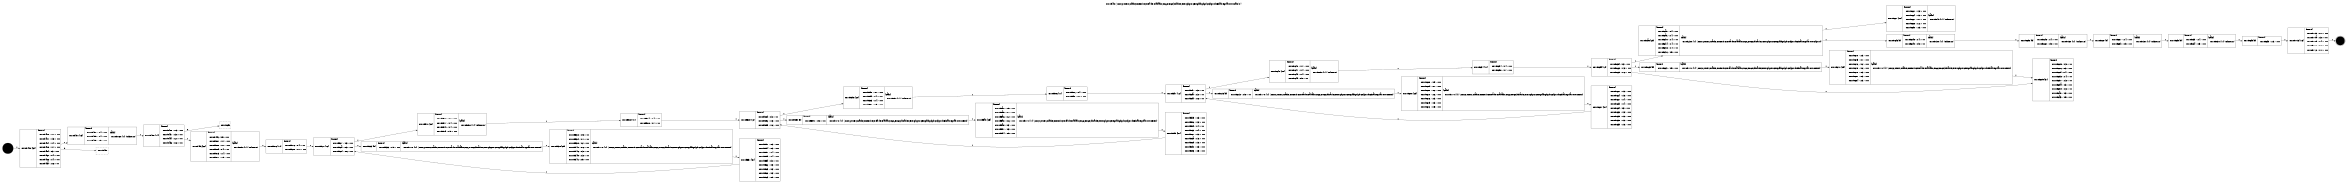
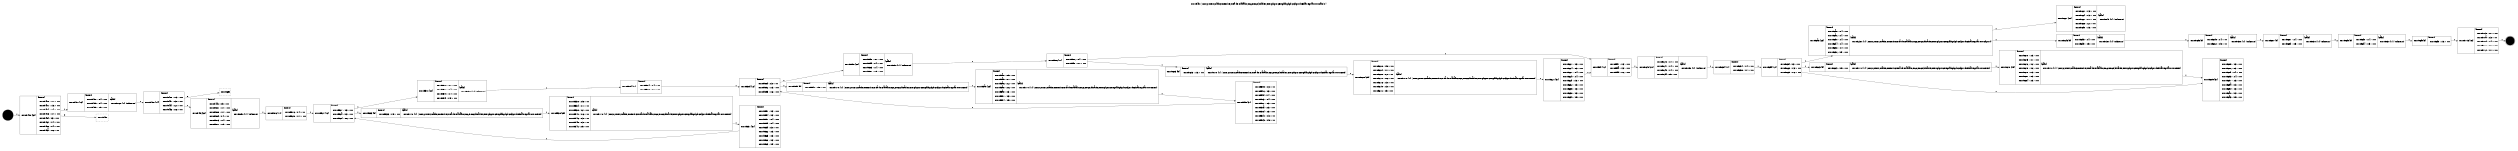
  digraph {
    label="0x1094b0 (/mnt/c/Users/mathe/OneDrive/Área de Trabalho/TCC/POCII/binaries/extr_php-srcextgdlibgdgd.c_clip_1d_Final-regular.out::main(0))"
    labelloc=t
    rankdir=LR
    node [shape=record]
    Entry [fillcolor=black height=0.3 shape=circle style=filled width=0.3]
    n2 [label="{\n     0x1094b0 [32]\l\n     | [instrs]\l\n     &nbsp;&nbsp;0x1094b0 \<+1\>: ???\l\n     &nbsp;&nbsp;0x1094b1 \<+3\>: ???\l\n     &nbsp;&nbsp;0x1094b4 \<+4\>: ???\l\n     &nbsp;&nbsp;0x1094b8 \<+7\>: ???\l\n     &nbsp;&nbsp;0x1094bf \<+3\>: ???\l\n     &nbsp;&nbsp;0x1094c2 \<+4\>: ???\l\n     &nbsp;&nbsp;0x1094c6 \<+4\>: ???\l\n     &nbsp;&nbsp;0x1094ca \<+6\>: ???\l\n  }"]
    n3 [label="{\n     0x1094e1 [13]\l\n     | [instrs]\l\n     &nbsp;&nbsp;0x1094e1 \<+4\>: ???\l\n     &nbsp;&nbsp;0x1094e5 \<+4\>: ???\l\n     &nbsp;&nbsp;0x1094e9 \<+5\>: ???\l\n     | [calls]\l\n     &nbsp;&nbsp;0x109060 \{1\} (unknown)\l\n  }"]
    n4 [label="{\n     0x1094d0\l\n  }" style=dashed]
    n5 [label="{\n     0x1094ee [14]\l\n     | [instrs]\l\n     &nbsp;&nbsp;0x1094ee \<+3\>: ???\l\n     &nbsp;&nbsp;0x1094f1 \<+3\>: ???\l\n     &nbsp;&nbsp;0x1094f4 \<+2\>: ???\l\n     &nbsp;&nbsp;0x1094f6 \<+6\>: ???\l\n  }"]
    n6 [label="{\n     0x1096fe\l\n  }" style=dashed]
    n7 [label="{\n     0x1094fc [32]\l\n     | [instrs]\l\n     &nbsp;&nbsp;0x1094fc \<+5\>: ???\l\n     &nbsp;&nbsp;0x109501 \<+7\>: ???\l\n     &nbsp;&nbsp;0x109508 \<+7\>: ???\l\n     &nbsp;&nbsp;0x10950f \<+4\>: ???\l\n     &nbsp;&nbsp;0x109513 \<+4\>: ???\l\n     &nbsp;&nbsp;0x109517 \<+5\>: ???\l\n     | [calls]\l\n     &nbsp;&nbsp;0x109050 \{1\} (unknown)\l\n  }"]
    n8 [label="{\n     0x10951c [11]\l\n     | [instrs]\l\n     &nbsp;&nbsp;0x10951c \<+4\>: ???\l\n     &nbsp;&nbsp;0x109520 \<+7\>: ???\l\n  }"]
    n9 [label="{\n     0x109527 [12]\l\n     | [instrs]\l\n     &nbsp;&nbsp;0x109527 \<+3\>: ???\l\n     &nbsp;&nbsp;0x10952a \<+3\>: ???\l\n     &nbsp;&nbsp;0x10952d \<+6\>: ???\l\n  }"]
    Exit [fillcolor=black height=0.3 peripheries=2 shape=circle style=filled width=0.3]
    n11 [label="{\n     0x109570 [20]\l\n     | [instrs]\l\n     &nbsp;&nbsp;0x109570 \<+7\>: ???\l\n     &nbsp;&nbsp;0x109577 \<+4\>: ???\l\n     &nbsp;&nbsp;0x10957b \<+4\>: ???\l\n     &nbsp;&nbsp;0x10957f \<+5\>: ???\l\n     | [calls]\l\n     &nbsp;&nbsp;0x109050 \{1\} (unknown)\l\n  }"]
    n12 [label="{\n     0x109533 [5]\l\n     | [instrs]\l\n     &nbsp;&nbsp;0x109533 \<+5\>: ???\l\n     | [calls]\l\n     &nbsp;&nbsp;0x109170 \{1\} (/mnt/c/Users/mathe/OneDrive/Área de Trabalho/TCC/POCII/binaries/extr_php-srcextgdlibgdgd.c_clip_1d_Final-regular.out::next_i)\l\n  }"]
    n13 [label="{\n     0x109584 [11]\l\n     | [instrs]\l\n     &nbsp;&nbsp;0x109584 \<+4\>: ???\l\n     &nbsp;&nbsp;0x109588 \<+7\>: ???\l\n  }"]
    n14 [label="{\n     0x109538 [25]\l\n     | [instrs]\l\n     &nbsp;&nbsp;0x109538 \<+5\>: ???\l\n     &nbsp;&nbsp;0x10953d \<+1\>: ???\l\n     &nbsp;&nbsp;0x10953e \<+2\>: ???\l\n     &nbsp;&nbsp;0x109540 \<+6\>: ???\l\n     &nbsp;&nbsp;0x109546 \<+3\>: ???\l\n     &nbsp;&nbsp;0x109549 \<+3\>: ???\l\n     &nbsp;&nbsp;0x10954c \<+5\>: ???\l\n     | [calls]\l\n     &nbsp;&nbsp;0x109170 \{1\} (/mnt/c/Users/mathe/OneDrive/Área de Trabalho/TCC/POCII/binaries/extr_php-srcextgdlibgdgd.c_clip_1d_Final-regular.out::next_i)\l\n  }"]
    n15 [label="{\n     0x10958f [12]\l\n     | [instrs]\l\n     &nbsp;&nbsp;0x10958f \<+3\>: ???\l\n     &nbsp;&nbsp;0x109592 \<+3\>: ???\l\n     &nbsp;&nbsp;0x109595 \<+6\>: ???\l\n  }"]
    n16 [label="{\n     0x109551 [31]\l\n     | [instrs]\l\n     &nbsp;&nbsp;0x109551 \<+3\>: ???\l\n     &nbsp;&nbsp;0x109554 \<+3\>: ???\l\n     &nbsp;&nbsp;0x109557 \<+4\>: ???\l\n     &nbsp;&nbsp;0x10955b \<+4\>: ???\l\n     &nbsp;&nbsp;0x10955f \<+3\>: ???\l\n     &nbsp;&nbsp;0x109562 \<+3\>: ???\l\n     &nbsp;&nbsp;0x109565 \<+3\>: ???\l\n     &nbsp;&nbsp;0x109568 \<+3\>: ???\l\n     &nbsp;&nbsp;0x10956b \<+5\>: ???\l\n  }"]
    n17 [label="{\n     0x1095d8 [20]\l\n     | [instrs]\l\n     &nbsp;&nbsp;0x1095d8 \<+7\>: ???\l\n     &nbsp;&nbsp;0x1095df \<+4\>: ???\l\n     &nbsp;&nbsp;0x1095e3 \<+4\>: ???\l\n     &nbsp;&nbsp;0x1095e7 \<+5\>: ???\l\n     | [calls]\l\n     &nbsp;&nbsp;0x109050 \{1\} (unknown)\l\n  }"]
    n18 [label="{\n     0x10959b [5]\l\n     | [instrs]\l\n     &nbsp;&nbsp;0x10959b \<+5\>: ???\l\n     | [calls]\l\n     &nbsp;&nbsp;0x109170 \{1\} (/mnt/c/Users/mathe/OneDrive/Área de Trabalho/TCC/POCII/binaries/extr_php-srcextgdlibgdgd.c_clip_1d_Final-regular.out::next_i)\l\n  }"]
    n19 [label="{\n     0x1095ec [11]\l\n     | [instrs]\l\n     &nbsp;&nbsp;0x1095ec \<+4\>: ???\l\n     &nbsp;&nbsp;0x1095f0 \<+7\>: ???\l\n  }"]
    n20 [label="{\n     0x1095a0 [25]\l\n     | [instrs]\l\n     &nbsp;&nbsp;0x1095a0 \<+5\>: ???\l\n     &nbsp;&nbsp;0x1095a5 \<+1\>: ???\l\n     &nbsp;&nbsp;0x1095a6 \<+2\>: ???\l\n     &nbsp;&nbsp;0x1095a8 \<+6\>: ???\l\n     &nbsp;&nbsp;0x1095ae \<+3\>: ???\l\n     &nbsp;&nbsp;0x1095b1 \<+3\>: ???\l\n     &nbsp;&nbsp;0x1095b4 \<+5\>: ???\l\n     | [calls]\l\n     &nbsp;&nbsp;0x109170 \{1\} (/mnt/c/Users/mathe/OneDrive/Área de Trabalho/TCC/POCII/binaries/extr_php-srcextgdlibgdgd.c_clip_1d_Final-regular.out::next_i)\l\n  }"]
    n21 [label="{\n     0x1095f7 [12]\l\n     | [instrs]\l\n     &nbsp;&nbsp;0x1095f7 \<+3\>: ???\l\n     &nbsp;&nbsp;0x1095fa \<+3\>: ???\l\n     &nbsp;&nbsp;0x1095fd \<+6\>: ???\l\n  }"]
    n22 [label="{\n     0x1095b9 [31]\l\n     | [instrs]\l\n     &nbsp;&nbsp;0x1095b9 \<+3\>: ???\l\n     &nbsp;&nbsp;0x1095bc \<+3\>: ???\l\n     &nbsp;&nbsp;0x1095bf \<+4\>: ???\l\n     &nbsp;&nbsp;0x1095c3 \<+4\>: ???\l\n     &nbsp;&nbsp;0x1095c7 \<+3\>: ???\l\n     &nbsp;&nbsp;0x1095ca \<+3\>: ???\l\n     &nbsp;&nbsp;0x1095cd \<+3\>: ???\l\n     &nbsp;&nbsp;0x1095d0 \<+3\>: ???\l\n     &nbsp;&nbsp;0x1095d3 \<+5\>: ???\l\n  }"]
    n23 [label="{\n     0x109640 [20]\l\n     | [instrs]\l\n     &nbsp;&nbsp;0x109640 \<+7\>: ???\l\n     &nbsp;&nbsp;0x109647 \<+4\>: ???\l\n     &nbsp;&nbsp;0x10964b \<+4\>: ???\l\n     &nbsp;&nbsp;0x10964f \<+5\>: ???\l\n     | [calls]\l\n     &nbsp;&nbsp;0x109050 \{1\} (unknown)\l\n  }"]
    n24 [label="{\n     0x109603 [5]\l\n     | [instrs]\l\n     &nbsp;&nbsp;0x109603 \<+5\>: ???\l\n     | [calls]\l\n     &nbsp;&nbsp;0x109170 \{1\} (/mnt/c/Users/mathe/OneDrive/Área de Trabalho/TCC/POCII/binaries/extr_php-srcextgdlibgdgd.c_clip_1d_Final-regular.out::next_i)\l\n  }"]
    n25 [label="{\n     0x109654 [11]\l\n     | [instrs]\l\n     &nbsp;&nbsp;0x109654 \<+4\>: ???\l\n     &nbsp;&nbsp;0x109658 \<+7\>: ???\l\n  }"]
    n26 [label="{\n     0x109608 [25]\l\n     | [instrs]\l\n     &nbsp;&nbsp;0x109608 \<+5\>: ???\l\n     &nbsp;&nbsp;0x10960d \<+1\>: ???\l\n     &nbsp;&nbsp;0x10960e \<+2\>: ???\l\n     &nbsp;&nbsp;0x109610 \<+6\>: ???\l\n     &nbsp;&nbsp;0x109616 \<+3\>: ???\l\n     &nbsp;&nbsp;0x109619 \<+3\>: ???\l\n     &nbsp;&nbsp;0x10961c \<+5\>: ???\l\n     | [calls]\l\n     &nbsp;&nbsp;0x109170 \{1\} (/mnt/c/Users/mathe/OneDrive/Área de Trabalho/TCC/POCII/binaries/extr_php-srcextgdlibgdgd.c_clip_1d_Final-regular.out::next_i)\l\n  }"]
    n27 [label="{\n     0x10965f [12]\l\n     | [instrs]\l\n     &nbsp;&nbsp;0x10965f \<+3\>: ???\l\n     &nbsp;&nbsp;0x109662 \<+3\>: ???\l\n     &nbsp;&nbsp;0x109665 \<+6\>: ???\l\n  }"]
    n28 [label="{\n     0x109621 [31]\l\n     | [instrs]\l\n     &nbsp;&nbsp;0x109621 \<+3\>: ???\l\n     &nbsp;&nbsp;0x109624 \<+3\>: ???\l\n     &nbsp;&nbsp;0x109627 \<+4\>: ???\l\n     &nbsp;&nbsp;0x10962b \<+4\>: ???\l\n     &nbsp;&nbsp;0x10962f \<+3\>: ???\l\n     &nbsp;&nbsp;0x109632 \<+3\>: ???\l\n     &nbsp;&nbsp;0x109635 \<+3\>: ???\l\n     &nbsp;&nbsp;0x109638 \<+3\>: ???\l\n     &nbsp;&nbsp;0x10963b \<+5\>: ???\l\n  }"]
    n29 [label="{\n     0x1096a8 [25]\l\n     | [instrs]\l\n     &nbsp;&nbsp;0x1096a8 \<+4\>: ???\l\n     &nbsp;&nbsp;0x1096ac \<+4\>: ???\l\n     &nbsp;&nbsp;0x1096b0 \<+4\>: ???\l\n     &nbsp;&nbsp;0x1096b4 \<+4\>: ???\l\n     &nbsp;&nbsp;0x1096b8 \<+4\>: ???\l\n     &nbsp;&nbsp;0x1096bc \<+5\>: ???\l\n     | [calls]\l\n     &nbsp;&nbsp;0x109230 \{1\} (/mnt/c/Users/mathe/OneDrive/Área de Trabalho/TCC/POCII/binaries/extr_php-srcextgdlibgdgd.c_clip_1d_Final-regular.out::clip_1d)\l\n  }"]
    n30 [label="{\n     0x10966b [5]\l\n     | [instrs]\l\n     &nbsp;&nbsp;0x10966b \<+5\>: ???\l\n     | [calls]\l\n     &nbsp;&nbsp;0x109170 \{1\} (/mnt/c/Users/mathe/OneDrive/Área de Trabalho/TCC/POCII/binaries/extr_php-srcextgdlibgdgd.c_clip_1d_Final-regular.out::next_i)\l\n  }"]
    n31 [label="{\n     0x109689 [31]\l\n     | [instrs]\l\n     &nbsp;&nbsp;0x109689 \<+3\>: ???\l\n     &nbsp;&nbsp;0x10968c \<+3\>: ???\l\n     &nbsp;&nbsp;0x10968f \<+4\>: ???\l\n     &nbsp;&nbsp;0x109693 \<+4\>: ???\l\n     &nbsp;&nbsp;0x109697 \<+3\>: ???\l\n     &nbsp;&nbsp;0x10969a \<+3\>: ???\l\n     &nbsp;&nbsp;0x10969d \<+3\>: ???\l\n     &nbsp;&nbsp;0x1096a0 \<+3\>: ???\l\n     &nbsp;&nbsp;0x1096a3 \<+5\>: ???\l\n  }"]
    n32 [label="{\n     0x1096c1 [20]\l\n     | [instrs]\l\n     &nbsp;&nbsp;0x1096c1 \<+3\>: ???\l\n     &nbsp;&nbsp;0x1096c4 \<+3\>: ???\l\n     &nbsp;&nbsp;0x1096c7 \<+7\>: ???\l\n     &nbsp;&nbsp;0x1096ce \<+2\>: ???\l\n     &nbsp;&nbsp;0x1096d0 \<+5\>: ???\l\n     | [calls]\l\n     &nbsp;&nbsp;0x109040 \{1\} (unknown)\l\n  }"]
    n33 [label="{\n     0x1096d5 [9]\l\n     | [instrs]\l\n     &nbsp;&nbsp;0x1096d5 \<+4\>: ???\l\n     &nbsp;&nbsp;0x1096d9 \<+5\>: ???\l\n     | [calls]\l\n     &nbsp;&nbsp;0x109030 \{1\} (unknown)\l\n  }"]
    n34 [label="{\n     0x109670 [25]\l\n     | [instrs]\l\n     &nbsp;&nbsp;0x109670 \<+5\>: ???\l\n     &nbsp;&nbsp;0x109675 \<+1\>: ???\l\n     &nbsp;&nbsp;0x109676 \<+2\>: ???\l\n     &nbsp;&nbsp;0x109678 \<+6\>: ???\l\n     &nbsp;&nbsp;0x10967e \<+3\>: ???\l\n     &nbsp;&nbsp;0x109681 \<+3\>: ???\l\n     &nbsp;&nbsp;0x109684 \<+5\>: ???\l\n     | [calls]\l\n     &nbsp;&nbsp;0x109170 \{1\} (/mnt/c/Users/mathe/OneDrive/Área de Trabalho/TCC/POCII/binaries/extr_php-srcextgdlibgdgd.c_clip_1d_Final-regular.out::next_i)\l\n  }"]
    n35 [label="{\n     0x1096de [9]\l\n     | [instrs]\l\n     &nbsp;&nbsp;0x1096de \<+4\>: ???\l\n     &nbsp;&nbsp;0x1096e2 \<+5\>: ???\l\n     | [calls]\l\n     &nbsp;&nbsp;0x109030 \{1\} (unknown)\l\n  }"]
    n36 [label="{\n     0x1096e7 [9]\l\n     | [instrs]\l\n     &nbsp;&nbsp;0x1096e7 \<+4\>: ???\l\n     &nbsp;&nbsp;0x1096eb \<+5\>: ???\l\n     | [calls]\l\n     &nbsp;&nbsp;0x109030 \{1\} (unknown)\l\n  }"]
    n37 [label="{\n     0x1096f0 [9]\l\n     | [instrs]\l\n     &nbsp;&nbsp;0x1096f0 \<+4\>: ???\l\n     &nbsp;&nbsp;0x1096f4 \<+5\>: ???\l\n     | [calls]\l\n     &nbsp;&nbsp;0x109030 \{1\} (unknown)\l\n  }"]
    n38 [label="{\n     0x1096f9 [5]\l\n     | [instrs]\l\n     &nbsp;&nbsp;0x1096f9 \<+5\>: ???\l\n  }"]
    n39 [label="{\n     0x109703 [16]\l\n     | [instrs]\l\n     &nbsp;&nbsp;0x109703 \<+7\>: ???\l\n     &nbsp;&nbsp;0x10970a \<+3\>: ???\l\n     &nbsp;&nbsp;0x10970d \<+4\>: ???\l\n     &nbsp;&nbsp;0x109711 \<+1\>: ???\l\n     &nbsp;&nbsp;0x109712 \<+1\>: ???\l\n  }"]
    Entry -> n2 [label=" 1"]
    n2 -> n3 [label=" 1"]
    n2 -> n4 [label=" 0"]
    n3 -> n5 [label=" 1"]
    n5 -> n6 [label=" 0"]
    n5 -> n7 [label=" 1"]
    n7 -> n8 [label=" 1"]
    n8 -> n9 [label=" 1"]
    n9 -> n11 [label=" 1"]
    n9 -> n12 [label=" 1"]
    n11 -> n13 [label=" 1"]
    n12 -> n14 [label=" 1"]
    n13 -> n15 [label=" 1"]
    n14 -> n16 [label=" 1"]
    n15 -> n17 [label=" 1"]
    n15 -> n18 [label=" 1"]
    n16 -> n9 [label=" 1"]
    n17 -> n19 [label=" 1"]
    n18 -> n20 [label=" 1"]
    n19 -> n21 [label=" 1"]
    n20 -> n22 [label=" 1"]
    n21 -> n23 [label=" 1"]
-   n21 -> n24 [label=" 1"]
+   n19 -> n24 [label=" 1"]
    n22 -> n15 [label=" 1"]
    n23 -> n25 [label=" 1"]
    n24 -> n26 [label=" 1"]
    n25 -> n27 [label=" 1"]
    n26 -> n28 [label=" 1"]
    n27 -> n29 [label=" 1"]
    n27 -> n30 [label=" 1"]
    n27 -> n31 [label=" 1"]
    n28 -> n21 [label=" 1"]
    n29 -> n32 [label=" 1"]
    n29 -> n33 [label=" 1"]
    n30 -> n34 [label=" 1"]
    n33 -> n35 [label=" 1"]
    n34 -> n31 [label=" 1"]
    n35 -> n36 [label=" 1"]
    n36 -> n37 [label=" 1"]
    n37 -> n38 [label=" 1"]
    n38 -> n39 [label=" 1"]
    n39 -> Exit [label=" 1"]
  }
